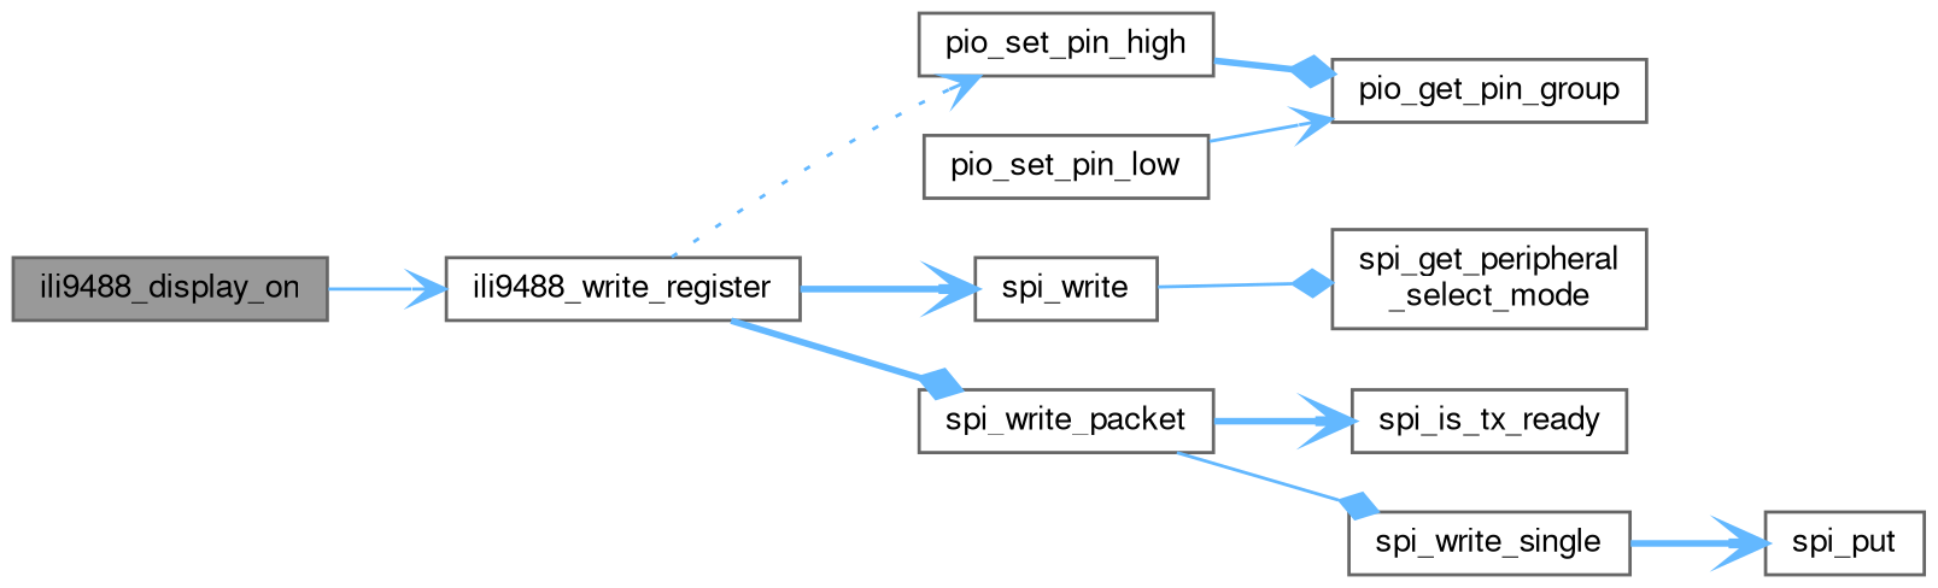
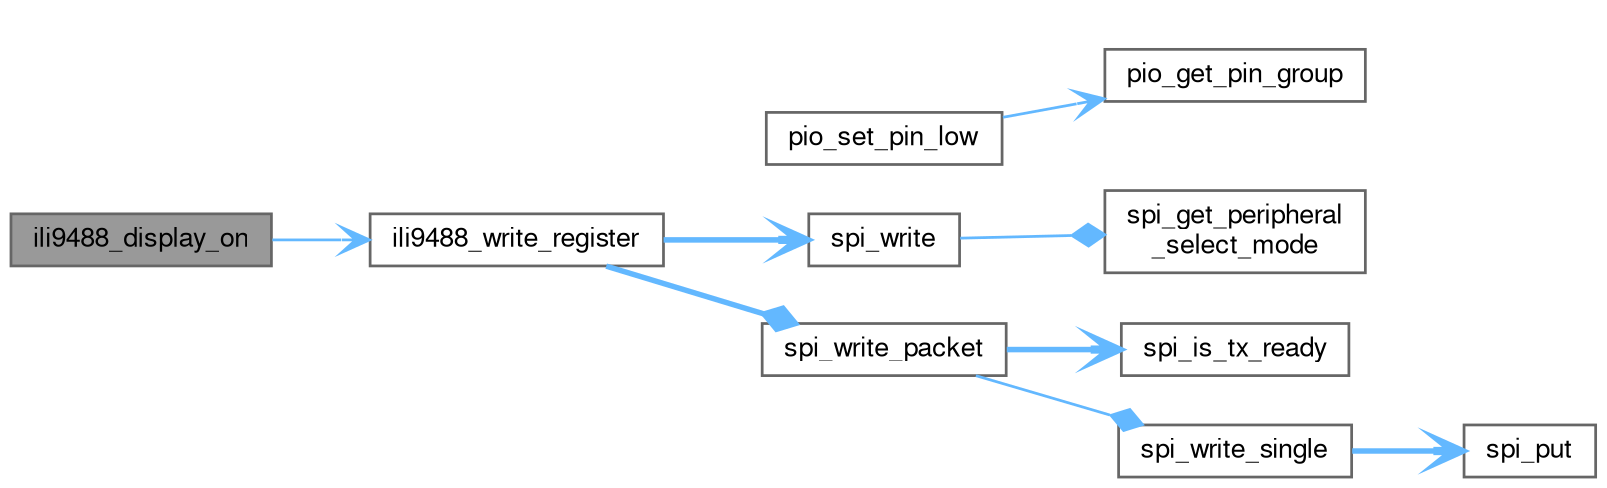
  digraph {
    rankdir=LR
    node [color=grey40 fillcolor=white fontname=FreeSans fontsize=10 shape=box style=filled]
    edge [arrowhead=vee color=steelblue1 fontname=FreeSans fontsize=10 labelfontname=FreeSans labelfontsize=10 style=bold]
    n1 [color=gray40 fillcolor=grey60 fontcolor=black height=0.2 label=ili9488_display_on width=0.4]
    n2 [height=0.2 label=ili9488_write_register width=0.4]
-   n3 [height=0.2 label=pio_set_pin_high width=0.4]
    n4 [height=0.2 label=spi_write width=0.4]
    n5 [height=0.2 label=spi_write_packet width=0.4]
    n6 [height=0.2 label=pio_get_pin_group width=0.4]
    n7 [height=0.2 label=pio_set_pin_low width=0.4]
    n8 [height=0.2 label="spi_get_peripheral\l_select_mode" width=0.4]
    n9 [height=0.2 label=spi_is_tx_ready width=0.4]
    n10 [height=0.2 label=spi_write_single width=0.4]
    n11 [height=0.2 label=spi_put width=0.4]
    n1 -> n2 [style=solid]
-   n2 -> n3 [style=dotted]
    n2 -> n4
    n2 -> n5 [arrowhead=diamond]
-   n3 -> n6 [arrowhead=diamond]
    n4 -> n8 [arrowhead=diamond style=solid]
    n5 -> n9
    n5 -> n10 [arrowhead=diamond style=solid]
    n7 -> n6 [style=solid]
    n10 -> n11
  }
